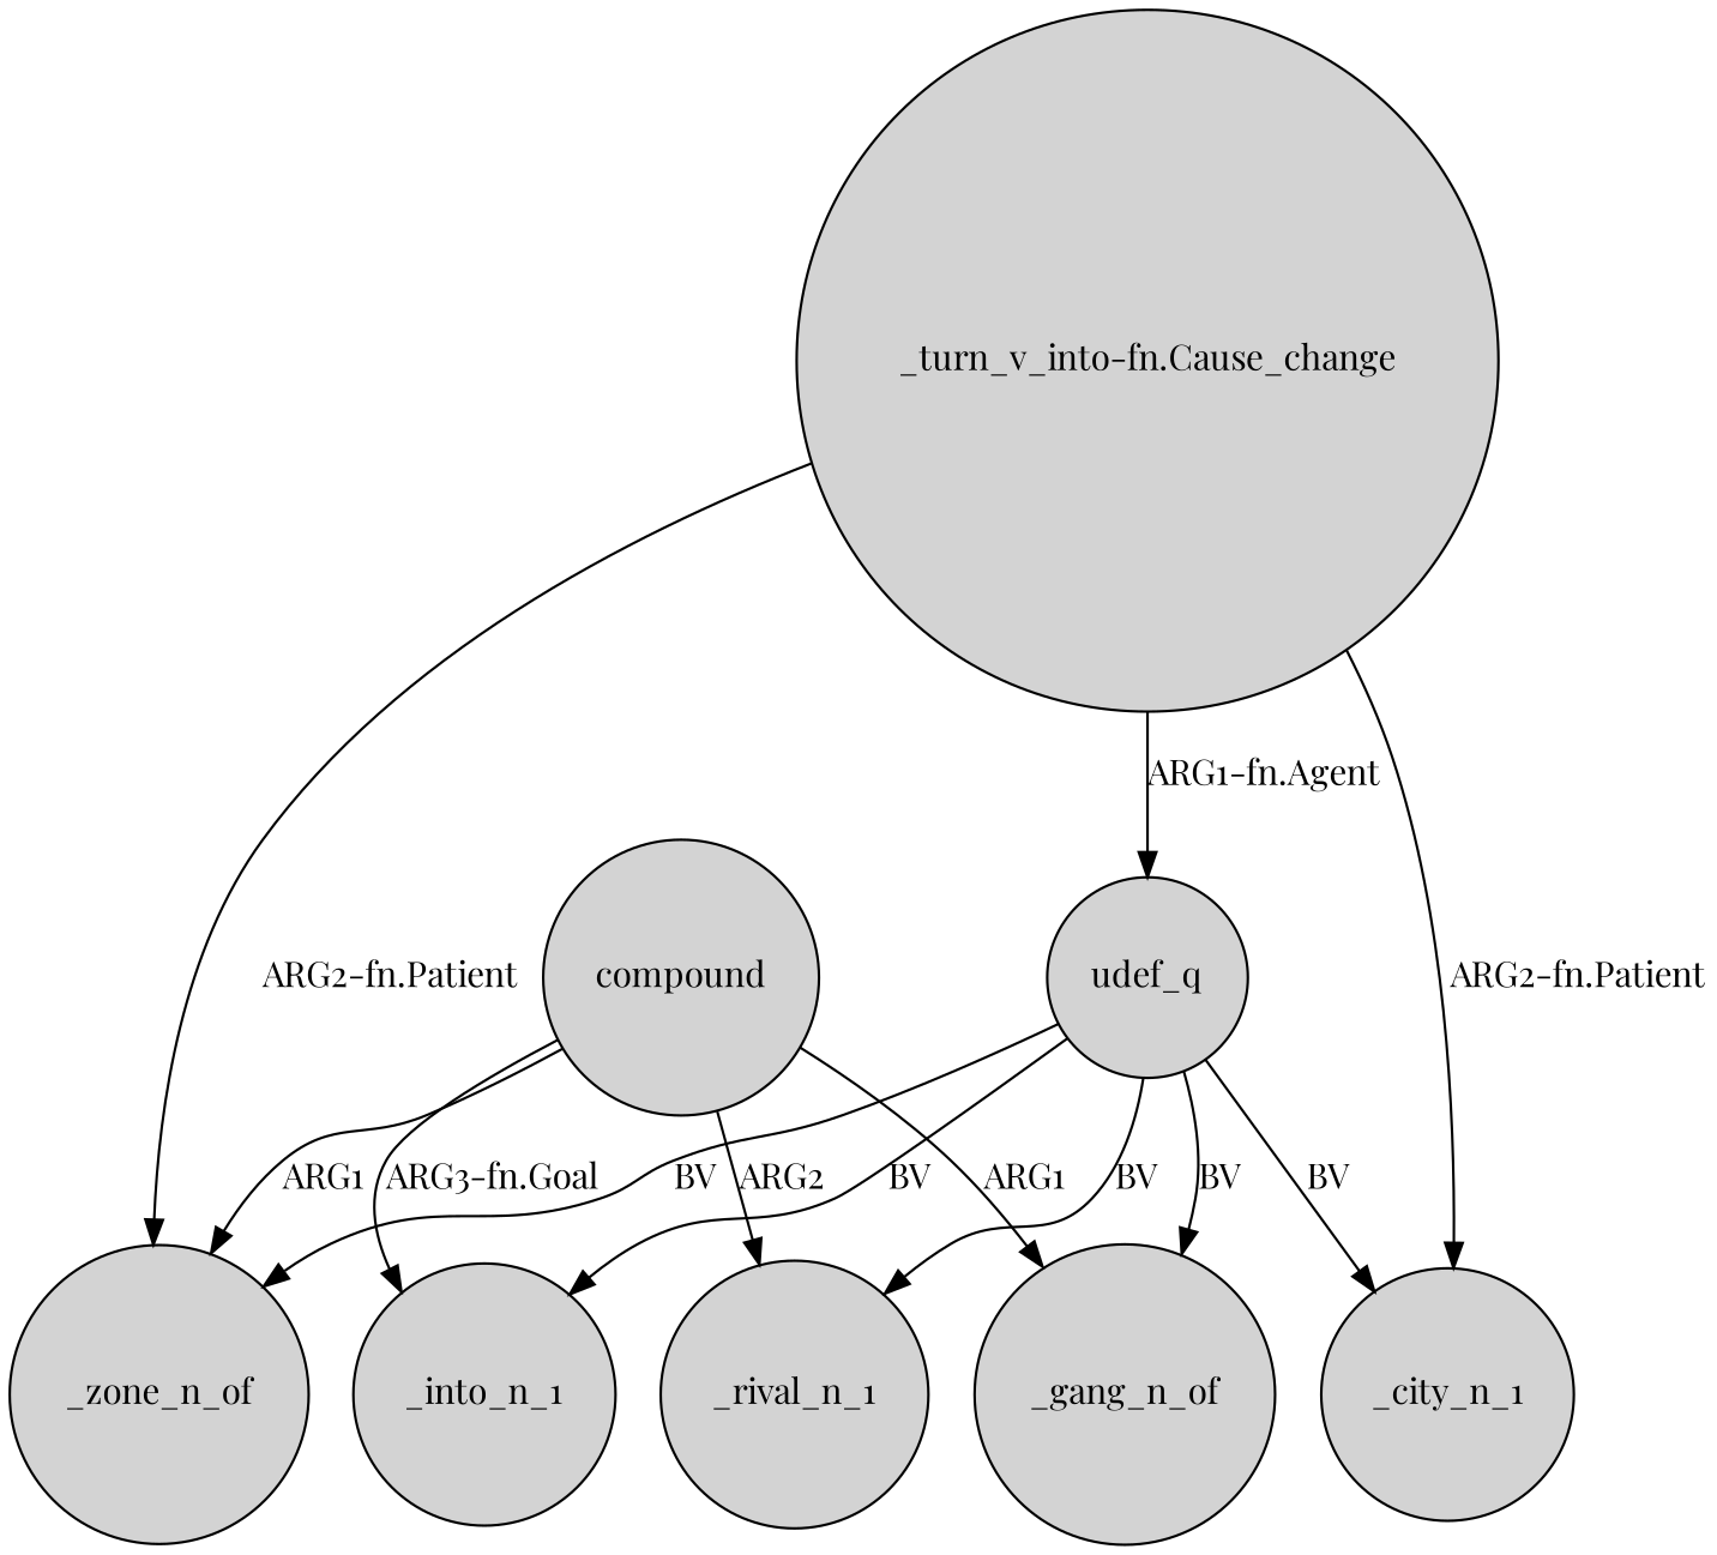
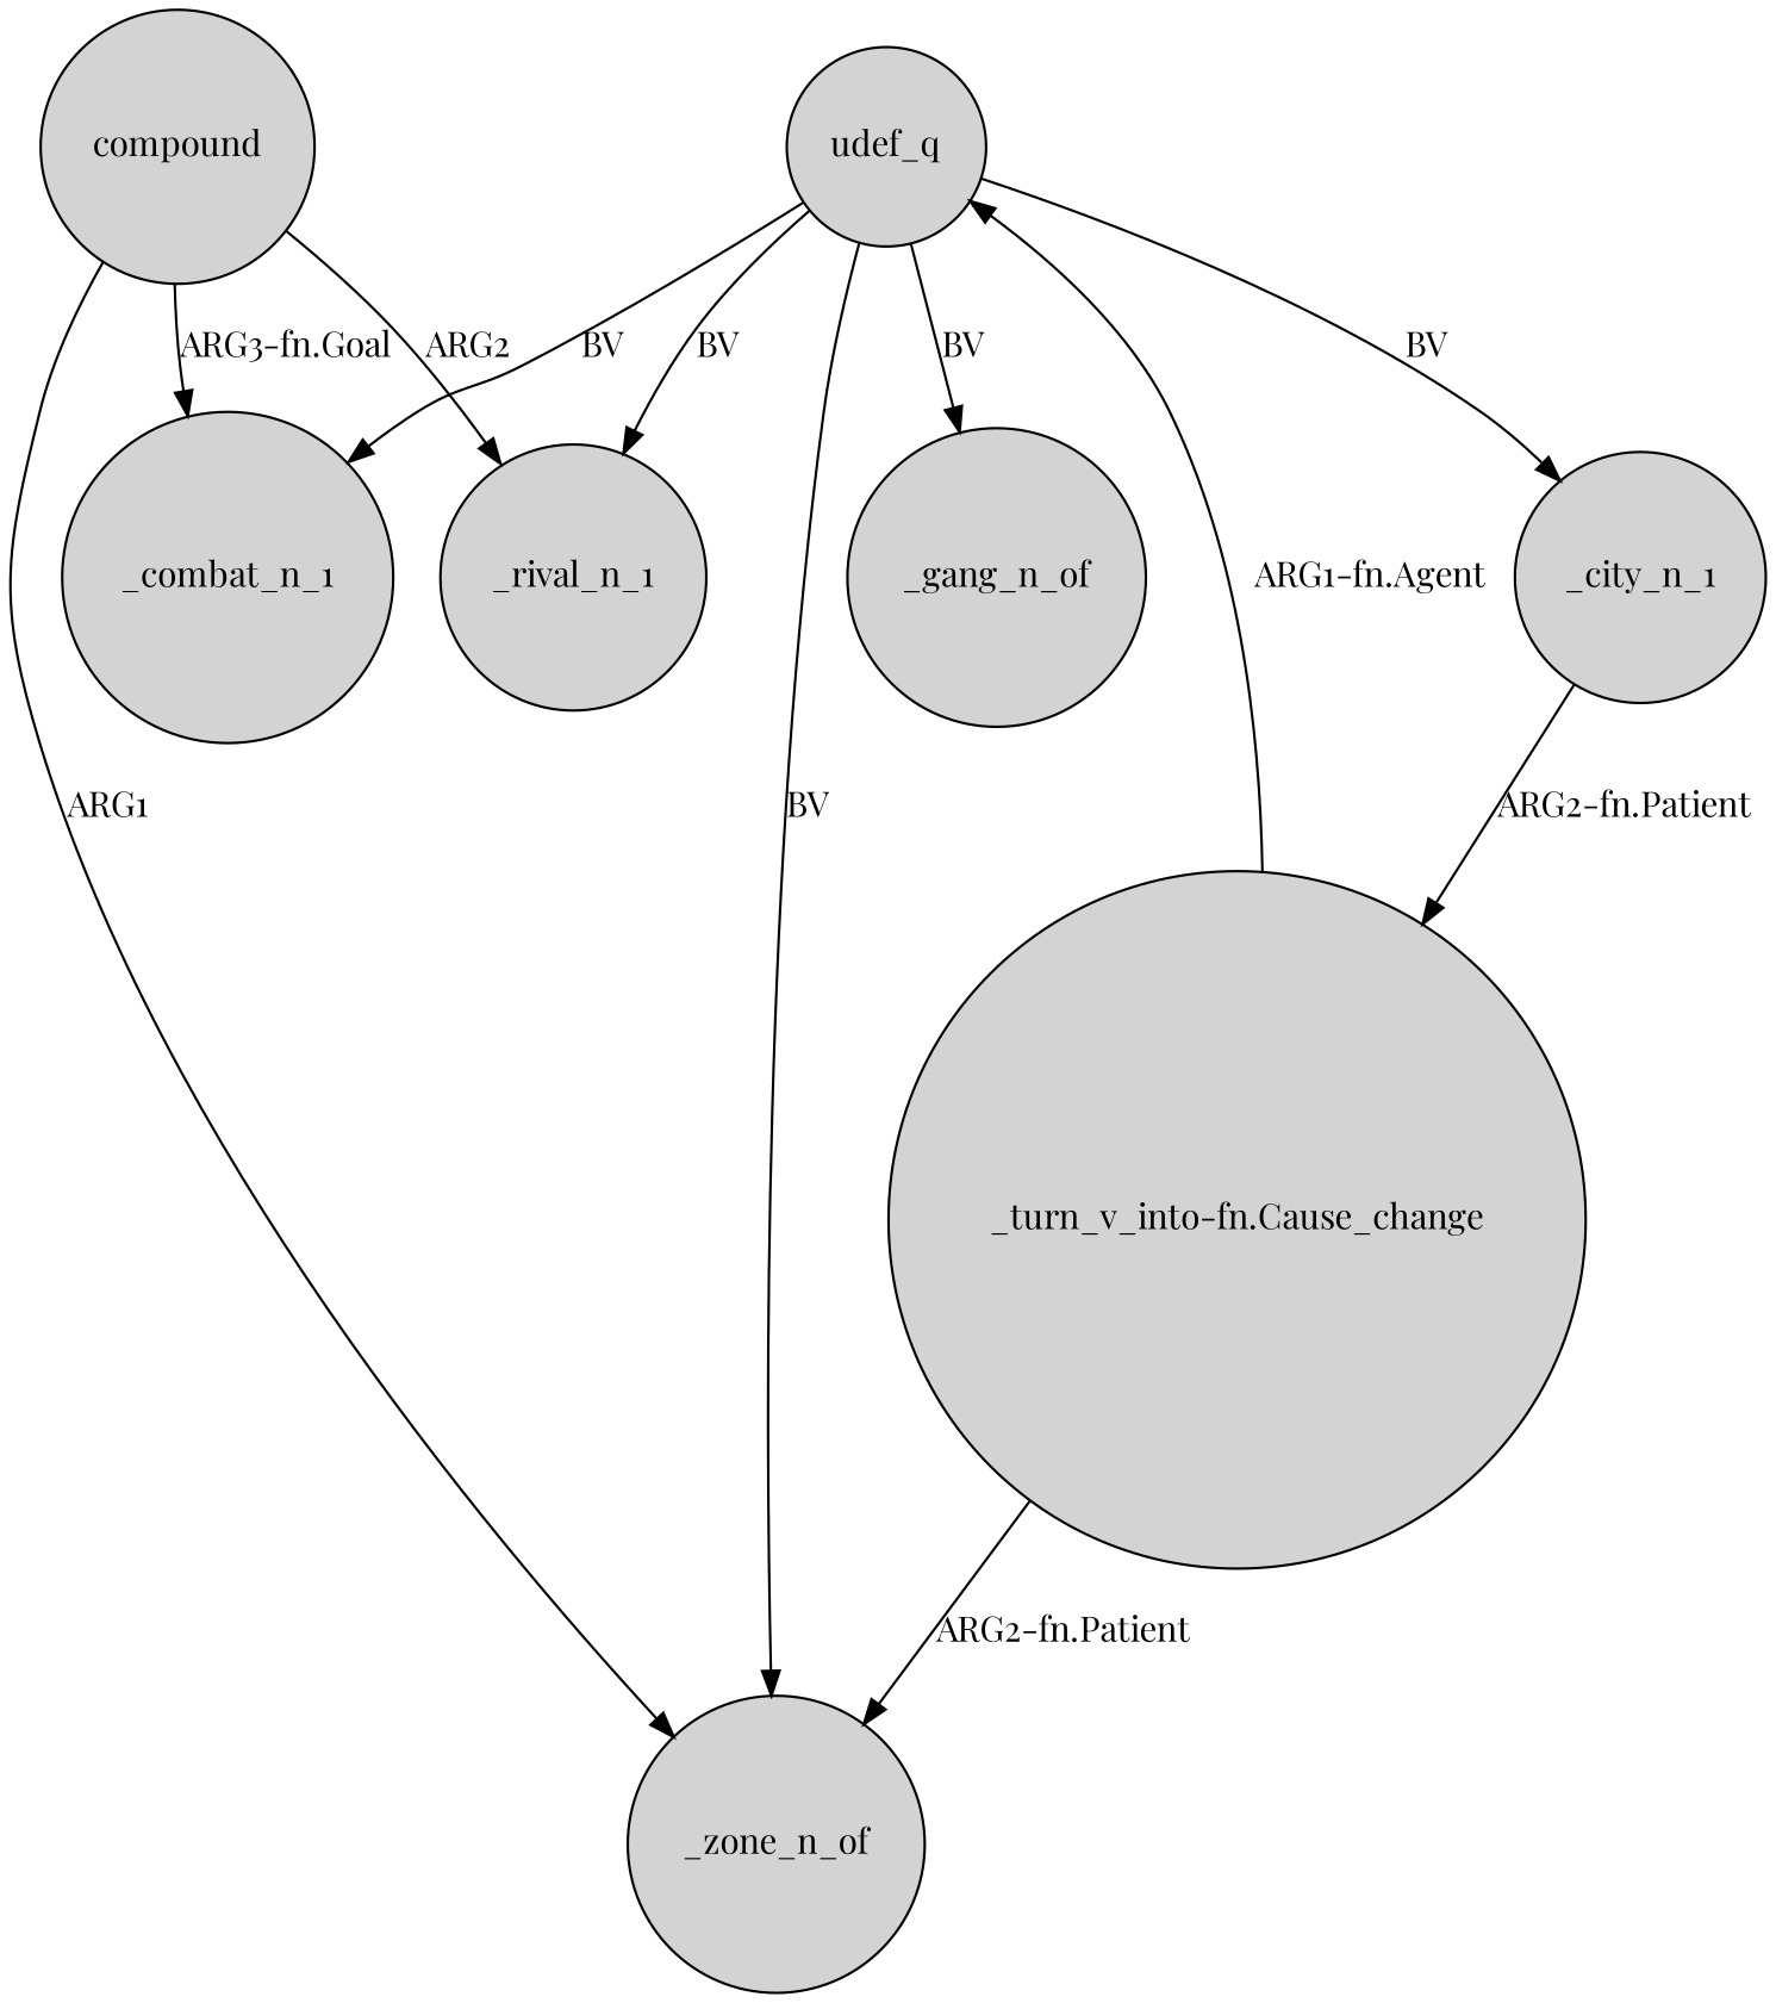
  digraph {
    fontname="Playfair Display"
    node [fontname="Playfair Display" shape=circle style=filled]
    edge [fontname="Playfair Display"]
    compound
    _gang_n_of
    _rival_n_1
    _zone_n_of
-   _combat_n_1 [label=_into_n_1]
+   _combat_n_1
    "_turn_v_into-fn.Cause_change"
    _city_n_1
    udef_q
-   compound -> _gang_n_of [label=ARG1]
    compound -> _rival_n_1 [label=ARG2]
    compound -> _zone_n_of [label=ARG1]
    compound -> _combat_n_1 [label="ARG3-fn.Goal"]
    "_turn_v_into-fn.Cause_change" -> _zone_n_of [label="ARG2-fn.Patient"]
-   "_turn_v_into-fn.Cause_change" -> _city_n_1 [label="ARG2-fn.Patient"]
+   _city_n_1 -> "_turn_v_into-fn.Cause_change" [label="ARG2-fn.Patient"]
    "_turn_v_into-fn.Cause_change" -> udef_q [label="ARG1-fn.Agent"]
    udef_q -> _gang_n_of [label=BV]
    udef_q -> _rival_n_1 [label=BV]
    udef_q -> _zone_n_of [label=BV]
    udef_q -> _combat_n_1 [label=BV]
    udef_q -> _city_n_1 [label=BV]
  }
